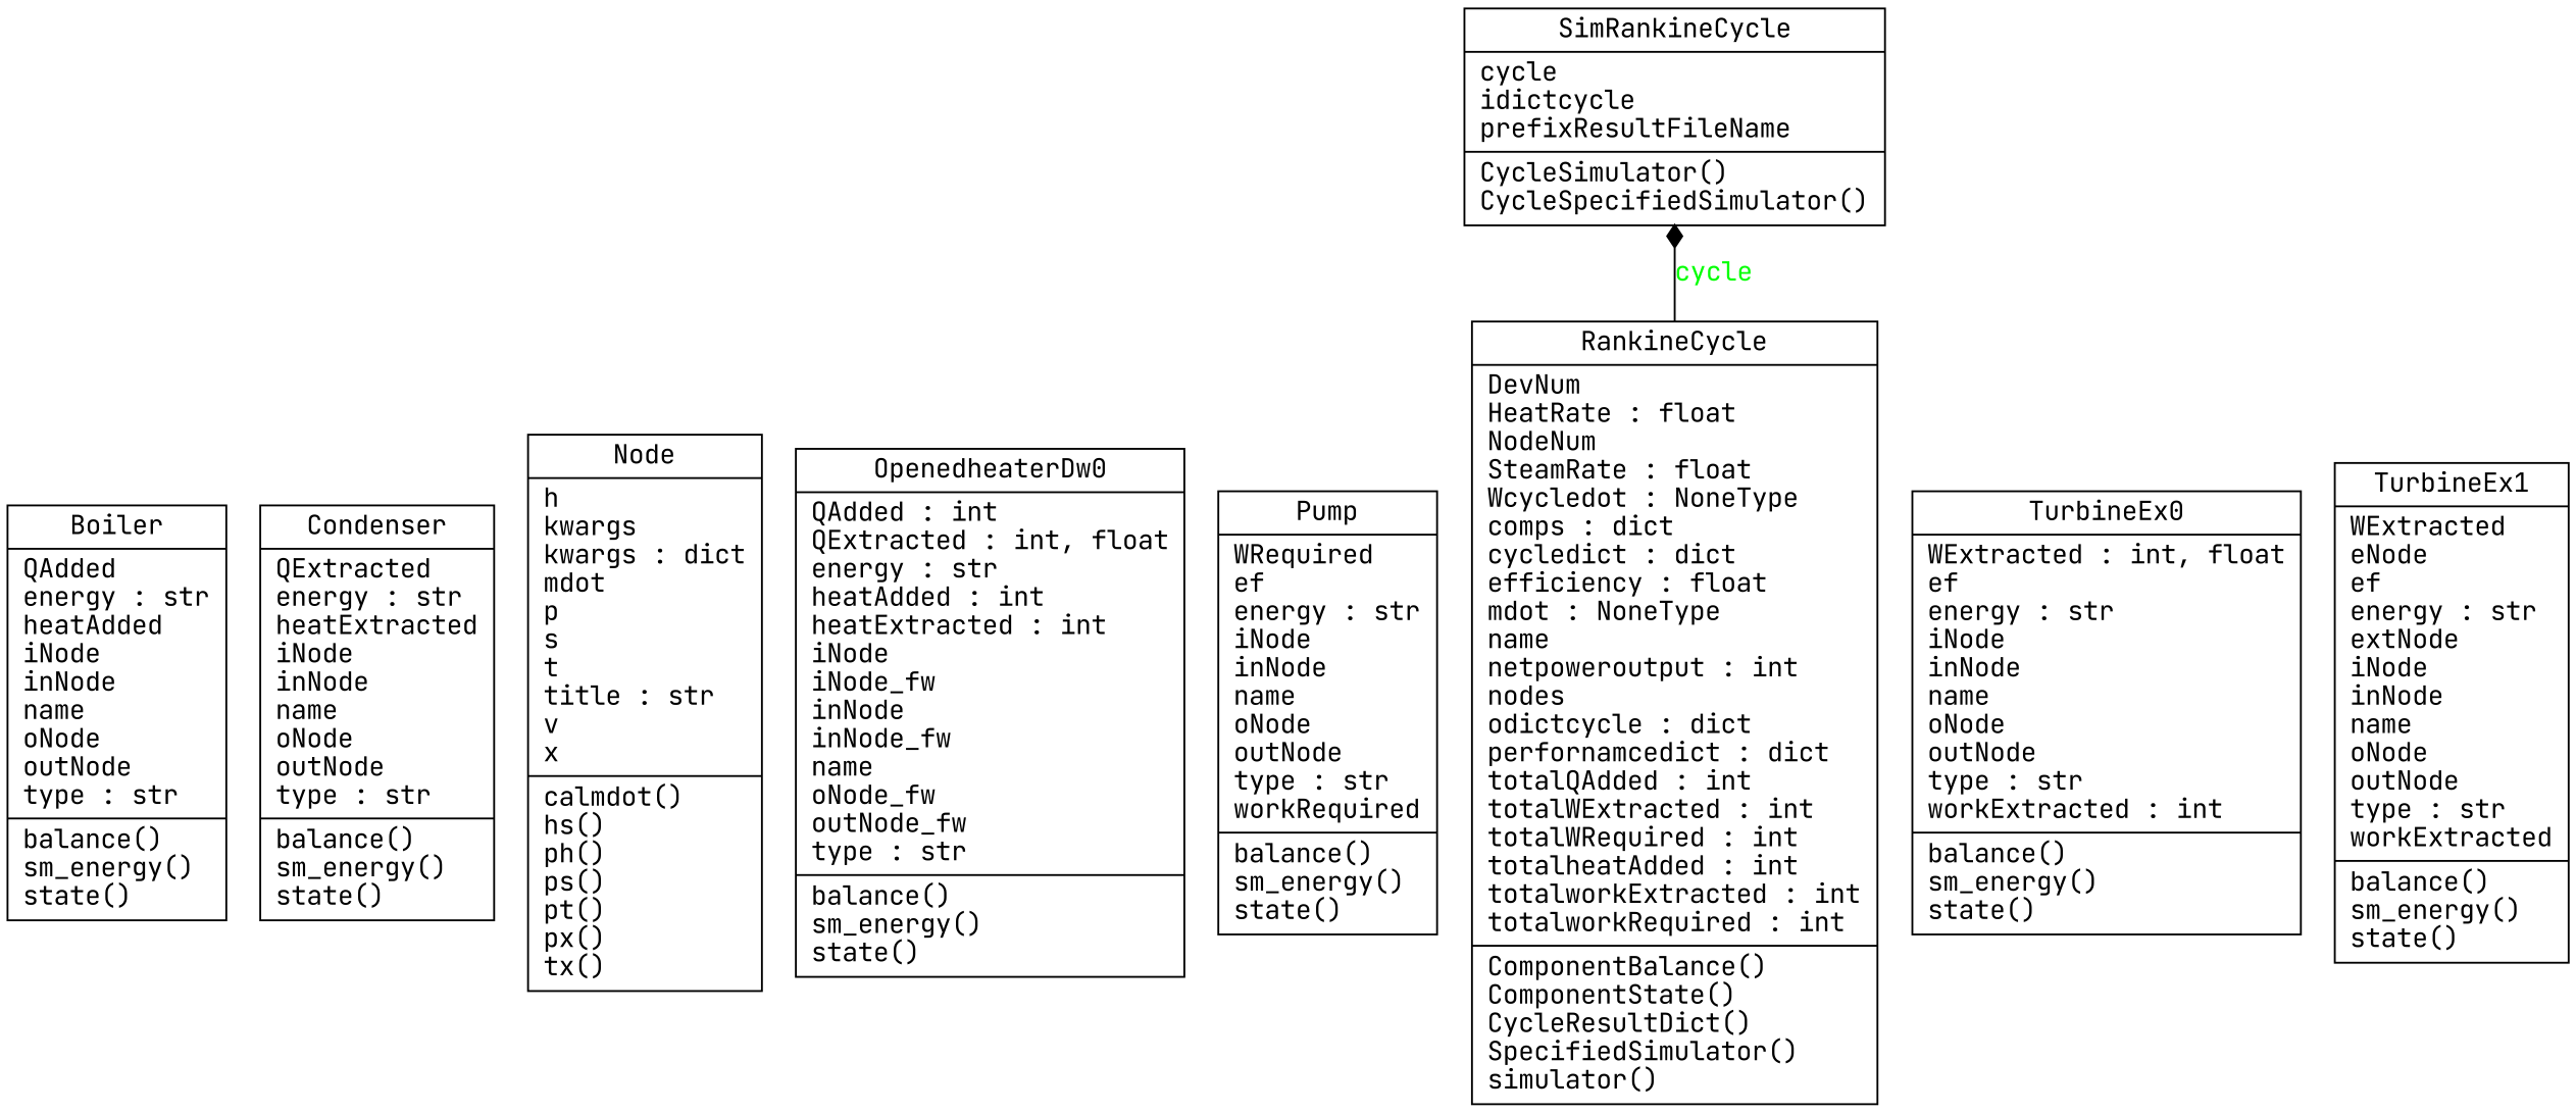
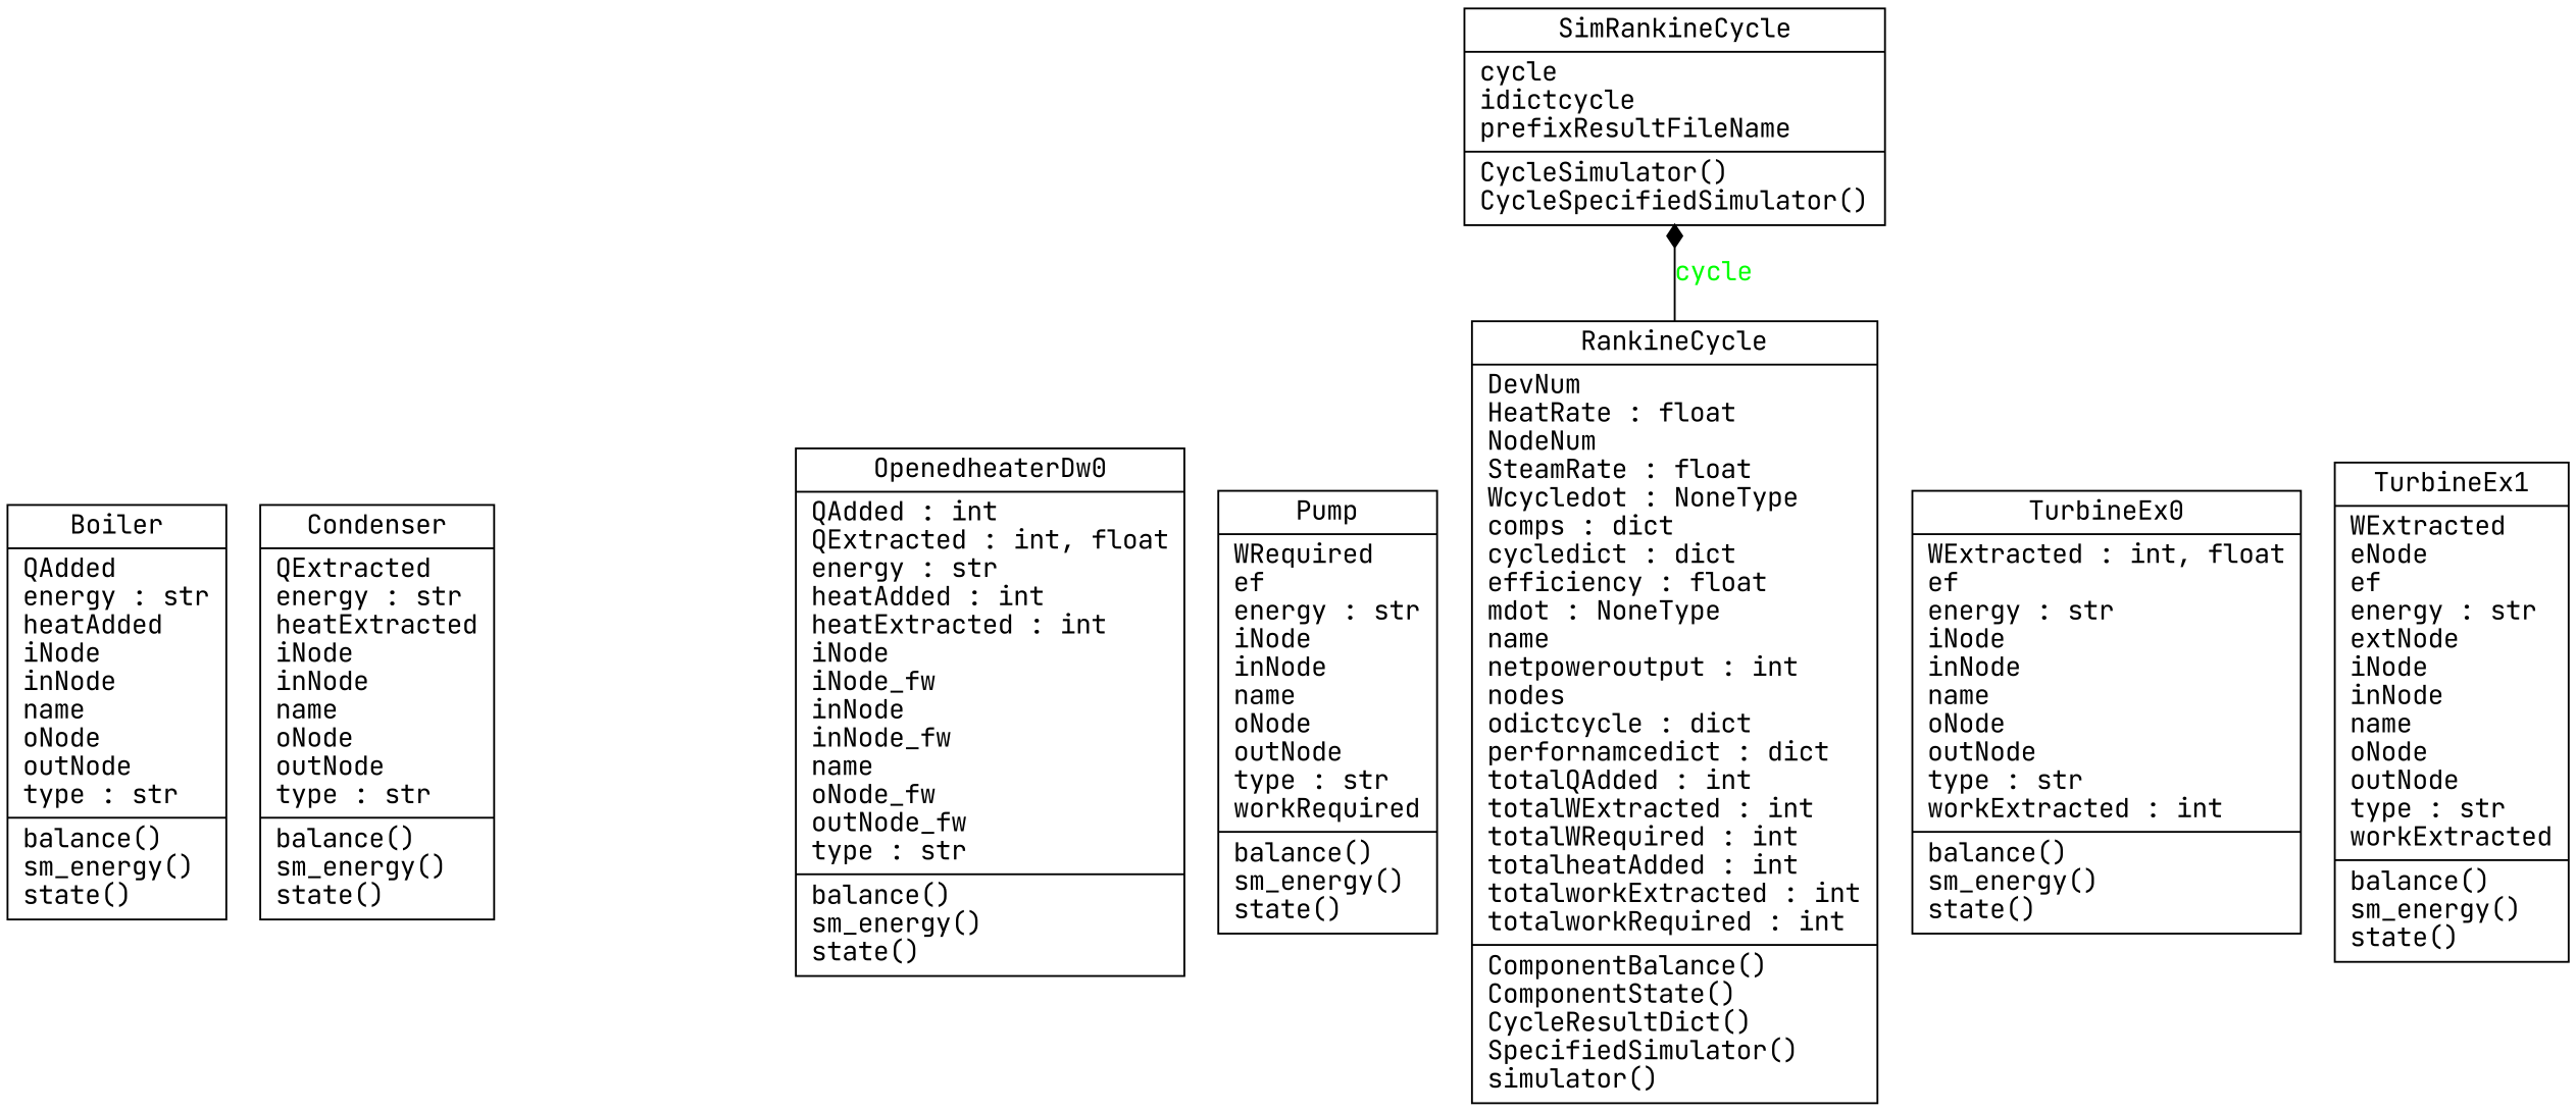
  digraph {
    rankdir=BT
    fontname="JetBrains Mono"
    node [shape=record fontname="JetBrains Mono"]
    n1 [label="{Boiler|QAdded\lenergy : str\lheatAdded\liNode\linNode\lname\loNode\loutNode\ltype : str\l|balance()\lsm_energy()\lstate()\l}"]
    n2 [label="{Condenser|QExtracted\lenergy : str\lheatExtracted\liNode\linNode\lname\loNode\loutNode\ltype : str\l|balance()\lsm_energy()\lstate()\l}"]
-   n3 [label="{Node|h\lkwargs\lkwargs : dict\lmdot\lp\ls\lt\ltitle : str\lv\lx\l|calmdot()\lhs()\lph()\lps()\lpt()\lpx()\ltx()\l}"]
    n4 [label="{OpenedheaterDw0|QAdded : int\lQExtracted : int, float\lenergy : str\lheatAdded : int\lheatExtracted : int\liNode\liNode_fw\linNode\linNode_fw\lname\loNode_fw\loutNode_fw\ltype : str\l|balance()\lsm_energy()\lstate()\l}"]
    n5 [label="{Pump|WRequired\lef\lenergy : str\liNode\linNode\lname\loNode\loutNode\ltype : str\lworkRequired\l|balance()\lsm_energy()\lstate()\l}"]
    n6 [label="{RankineCycle|DevNum\lHeatRate : float\lNodeNum\lSteamRate : float\lWcycledot : NoneType\lcomps : dict\lcycledict : dict\lefficiency : float\lmdot : NoneType\lname\lnetpoweroutput : int\lnodes\lodictcycle : dict\lperfornamcedict : dict\ltotalQAdded : int\ltotalWExtracted : int\ltotalWRequired : int\ltotalheatAdded : int\ltotalworkExtracted : int\ltotalworkRequired : int\l|ComponentBalance()\lComponentState()\lCycleResultDict()\lSpecifiedSimulator()\lsimulator()\l}"]
    n7 [label="{SimRankineCycle|cycle\lidictcycle\lprefixResultFileName\l|CycleSimulator()\lCycleSpecifiedSimulator()\l}"]
    n8 [label="{TurbineEx0|WExtracted : int, float\lef\lenergy : str\liNode\linNode\lname\loNode\loutNode\ltype : str\lworkExtracted : int\l|balance()\lsm_energy()\lstate()\l}"]
    n9 [label="{TurbineEx1|WExtracted\leNode\lef\lenergy : str\lextNode\liNode\linNode\lname\loNode\loutNode\ltype : str\lworkExtracted\l|balance()\lsm_energy()\lstate()\l}"]
    n6 -> n7 [arrowhead=diamond arrowtail=none fontcolor=green label=cycle style=solid fontname="JetBrains Mono"]
  }
